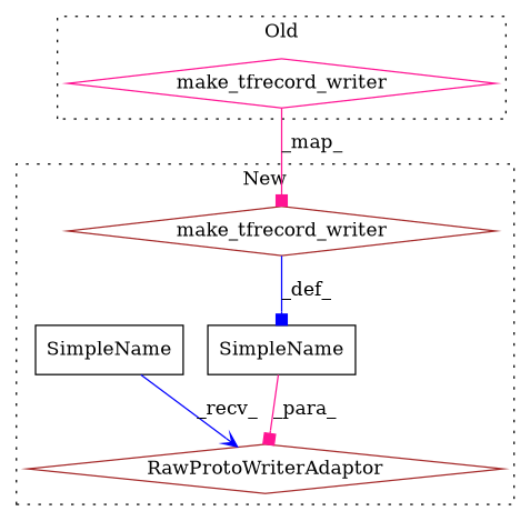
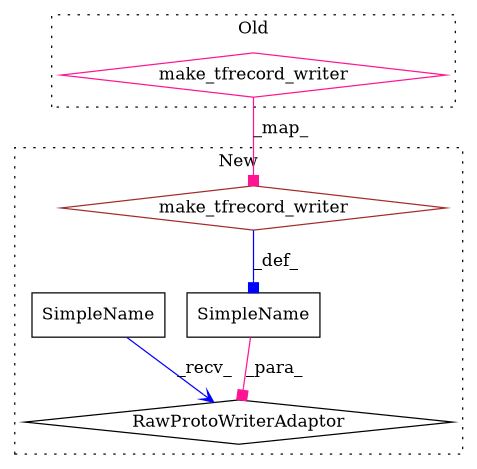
  digraph {
    node [a=32 l="21,1" shape=diamond color=brown]
    edge [color=blue arrowhead=box]
    n1 [label=make_tfrecord_writer s="26109,26151"]
    n2 [a=42 label=SimpleName shape=box color=black l=""]
-   n3 [l="22,1" label=RawProtoWriterAdaptor s="26078,26152"]
+   n3 [l="22,1" label=RawProtoWriterAdaptor s="26078,26152" color=black]
    n4 [a=42 l=8 label=SimpleName s=26069 shape=box color=black]
    n5 [label=make_tfrecord_writer s="26108,26150" color=deeppink]
    subgraph cluster_1 {
      label=New
      style=dotted
      n1
      n2
      n3
      n4
    }
    subgraph cluster_2 {
      label=Old
      style=dotted
      n5
    }
    n1 -> n2 [label=_def_]
    n2 -> n3 [label=_para_ color=deeppink]
    n4 -> n3 [label=_recv_ arrowhead=vee]
    n5 -> n1 [label=_map_ color=deeppink]
  }
